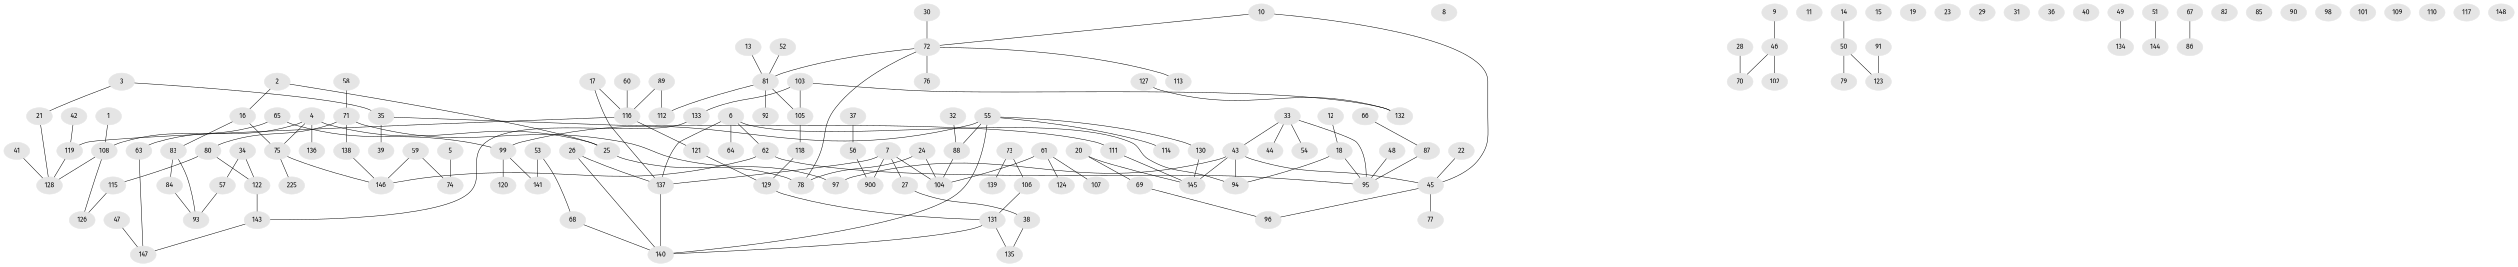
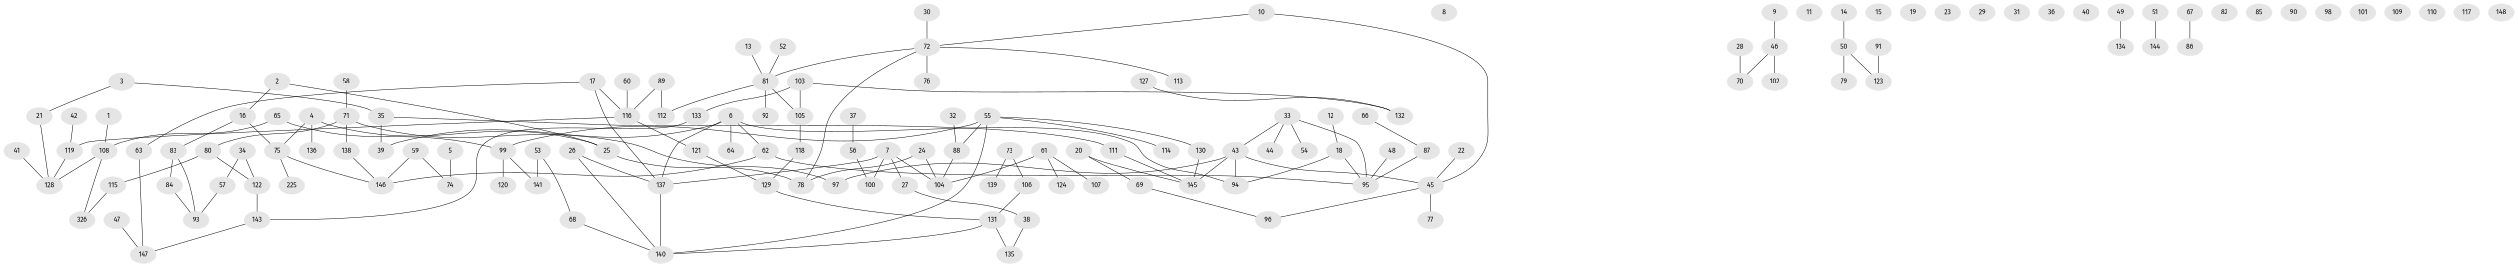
  graph {
    fontname="Fira Sans"
    node [color=gray90 fontname="Fira Sans" style=filled]
    edge [fontname="Fira Sans"]
    1
    108
    128
-   126
+   126 [label=326]
    2
    16
    25
    75
    83
    78
    3
    21
    35
    39
    111
    4
    63
    136
    147
    146
    n21 [label=225]
    5
    74
    6
    62
    64
    94
    137
    95
    140
    7
    27
-   100 [label=900]
+   100
    104
    38
    8
    9
    46
    70
    102
    10
    45
    72
    77
    96
    81
    76
    113
    11
    12
    18
    13
    105
    92
    112
    14
    50
    79
    123
    15
    93
    84
    17
    116
    119
    121
    19
    20
    69
    145
    22
    23
    24
    26
    135
    28
    29
    30
    31
    32
    88
    33
    43
    44
    54
    97
    34
    57
    122
    143
    36
    37
    56
    40
    41
    42
    47
    48
    49
    134
    51
    144
    52
    53
    68
    141
    118
    55
    99
    114
    130
    120
    58
    71
    80
    138
    59
    60
    61
    107
    124
    65
    66
    87
    67
    86
    115
    73
    106
    139
    131
    82
    85
    89
    90
    91
    98
    101
    103
    132
    133
    129
    109
    110
    117
    127
    n147 [label=148]
    1 -- 108
    108 -- 128
    108 -- 126
    2 -- 16
    2 -- 25
    16 -- 75
    16 -- 83
    25 -- 78
    75 -- 146
    75 -- n21
    83 -- 93
    83 -- 84
    3 -- 21
    3 -- 35
    21 -- 128
    35 -- 39
    35 -- 111
    111 -- 145
    4 -- 25
    4 -- 75
-   4 -- 63
+   17 -- 63
    4 -- 136
    63 -- 147
    5 -- 74
+   6 -- 39
    6 -- 62
    6 -- 64
    6 -- 94
    6 -- 137
    62 -- 146
    62 -- 95
    137 -- 140
    7 -- 137
    7 -- 27
    7 -- 100
    7 -- 104
    27 -- 38
    38 -- 135
    9 -- 46
    46 -- 70
    46 -- 102
    10 -- 45
    10 -- 72
    45 -- 77
    45 -- 96
    72 -- 78
    72 -- 81
    72 -- 76
    72 -- 113
    81 -- 105
    81 -- 92
    81 -- 112
    12 -- 18
    18 -- 94
    18 -- 95
    13 -- 81
    105 -- 118
    14 -- 50
    50 -- 79
    50 -- 123
    84 -- 93
    17 -- 137
    17 -- 116
    116 -- 119
    116 -- 121
    119 -- 128
    121 -- 129
    20 -- 69
    20 -- 145
    69 -- 96
    22 -- 45
    24 -- 78
    24 -- 104
    26 -- 137
    26 -- 140
    28 -- 70
    30 -- 72
    32 -- 88
    88 -- 104
    33 -- 95
    33 -- 43
    33 -- 44
    33 -- 54
    43 -- 94
    43 -- 45
    43 -- 145
    43 -- 97
    34 -- 57
    34 -- 122
    57 -- 93
    122 -- 143
    143 -- 147
    37 -- 56
    56 -- 100
    41 -- 128
    42 -- 119
    47 -- 147
    48 -- 95
    49 -- 134
    51 -- 144
    52 -- 81
    53 -- 68
    53 -- 141
    68 -- 140
    118 -- 129
    55 -- 140
    55 -- 88
    55 -- 99
    55 -- 114
    55 -- 130
    99 -- 141
    99 -- 120
    130 -- 145
    58 -- 71
    71 -- 97
    71 -- 80
    71 -- 138
    80 -- 122
    80 -- 115
    138 -- 146
    59 -- 146
    59 -- 74
    60 -- 116
    61 -- 104
    61 -- 107
    61 -- 124
    65 -- 108
    65 -- 99
    66 -- 87
    87 -- 95
    67 -- 86
    115 -- 126
    73 -- 106
    73 -- 139
    106 -- 131
    131 -- 140
    131 -- 135
    89 -- 112
    89 -- 116
    91 -- 123
    103 -- 105
    103 -- 132
    103 -- 133
    133 -- 143
    129 -- 131
    127 -- 132
  }
